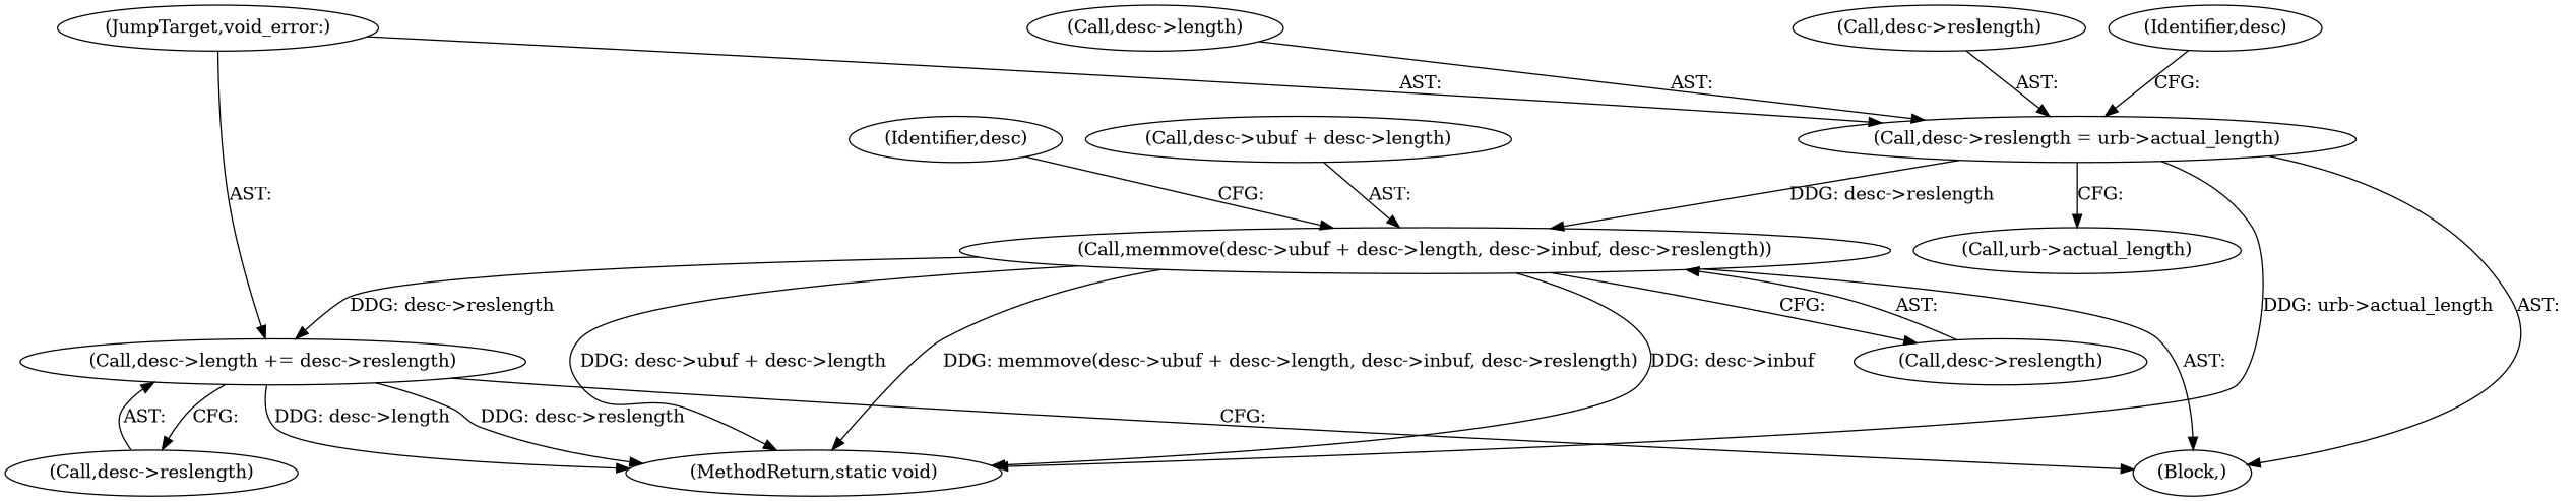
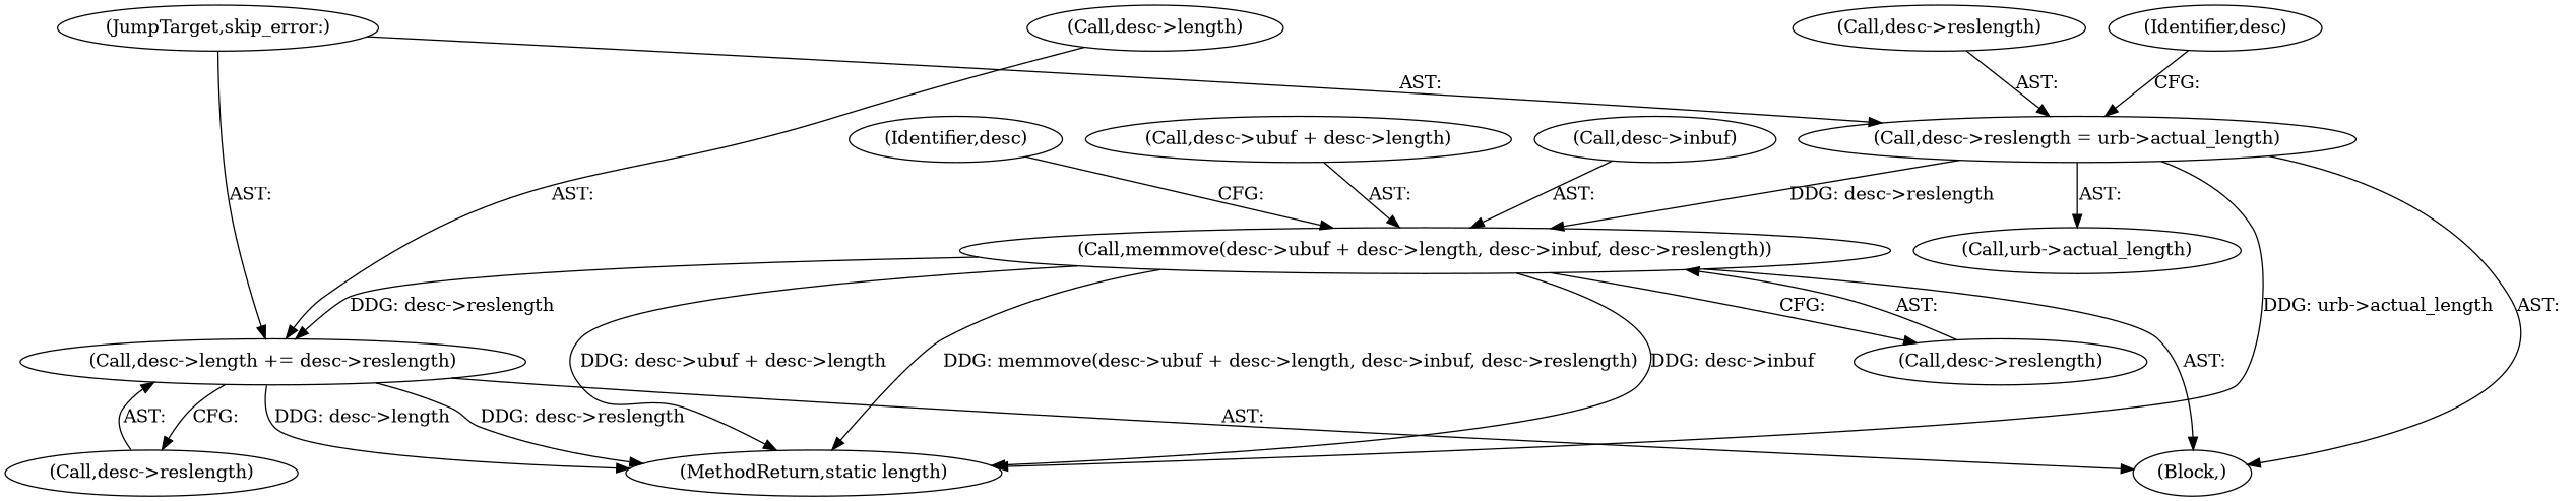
  digraph {
    n1 [label="(Call,memmove(desc->ubuf + desc->length, desc->inbuf, desc->reslength))"]
    n2 [label="(Call,desc->length += desc->reslength)"]
    n3 [label="(Block,)"]
-   n4 [label="(MethodReturn,static void)"]
+   n4 [label="(MethodReturn,static length)"]
    n5 [label="(Call,desc->reslength)"]
    n6 [label="(Call,desc->reslength)"]
    n7 [label="(Call,desc->reslength = urb->actual_length)"]
    n8 [label="(Call,urb->actual_length)"]
    n9 [label="(Call,desc->length)"]
    n10 [label="(Call,desc->ubuf + desc->length)"]
    n11 [label="(Identifier,desc)"]
+   n12 [label="(Call,desc->inbuf)"]
    n13 [label="(Call,desc->reslength)"]
-   n14 [label="(JumpTarget,void_error:)"]
+   n14 [label="(JumpTarget,skip_error:)"]
    n15 [label="(Identifier,desc)"]
    n1 -> n2 [label="DDG: desc->reslength"]
    n1 -> n3 [label="AST: "]
    n1 -> n4 [label="DDG: memmove(desc->ubuf + desc->length, desc->inbuf, desc->reslength)"]
    n1 -> n4 [label="DDG: desc->inbuf"]
    n1 -> n4 [label="DDG: desc->ubuf + desc->length"]
    n1 -> n5 [label="CFG: "]
-   n2 -> n3 [label="CFG: "]
+   n2 -> n3 [label="AST: "]
    n2 -> n4 [label="DDG: desc->length"]
    n2 -> n4 [label="DDG: desc->reslength"]
    n2 -> n6 [label="CFG: "]
    n5 -> n1 [label="AST: "]
    n6 -> n2 [label="AST: "]
    n7 -> n1 [label="DDG: desc->reslength"]
    n7 -> n3 [label="AST: "]
    n7 -> n4 [label="DDG: urb->actual_length"]
-   n7 -> n8 [label="CFG: "]
-   n9 -> n7 [label="AST: "]
+   n7 -> n8 [label="AST: "]
+   n9 -> n2 [label="AST: "]
    n10 -> n1 [label="AST: "]
    n11 -> n7 [label="CFG: "]
+   n12 -> n1 [label="AST: "]
    n13 -> n7 [label="AST: "]
    n14 -> n2 [label="AST: "]
    n14 -> n7 [label="AST: "]
    n15 -> n1 [label="CFG: "]
  }
